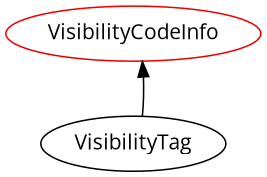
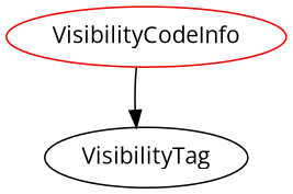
  digraph {
    fontname="Open Sans"
    node [fontname="Open Sans"]
    n1 [color=red2 label=VisibilityCodeInfo shape=oval]
    VisibilityTag
-   VisibilityTag -> n1 [fontname="Open Sans"]
+   n1 -> VisibilityTag [fontname="Open Sans"]
  }
